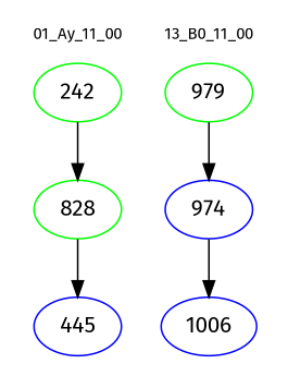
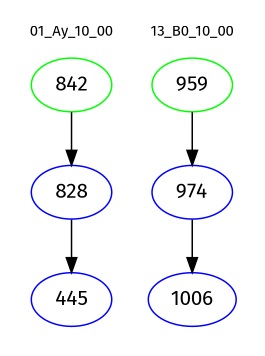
  digraph {
    fontname="Fira Sans"
    node [color=green fontname="Fira Sans"]
    edge [color=black fontname="Fira Sans"]
-   n1 [label=242]
-   n2 [label=828]
+   n1 [label=842]
+   n2 [color=blue label=828]
    n3 [color=blue label=445]
-   n4 [label=979]
+   n4 [label=959]
    n5 [color=blue label=974]
    n6 [color=blue label=1006]
    subgraph cluster_1 {
      color=white
      fontsize=10
-     label="01_Ay_11_00"
+     label="01_Ay_10_00"
      n1
      n2
      n3
    }
    subgraph cluster_2 {
      color=white
      fontsize=10
-     label="13_B0_11_00"
+     label="13_B0_10_00"
      n4
      n5
      n6
    }
    n1 -> n2
    n2 -> n3
    n4 -> n5
    n5 -> n6
  }
